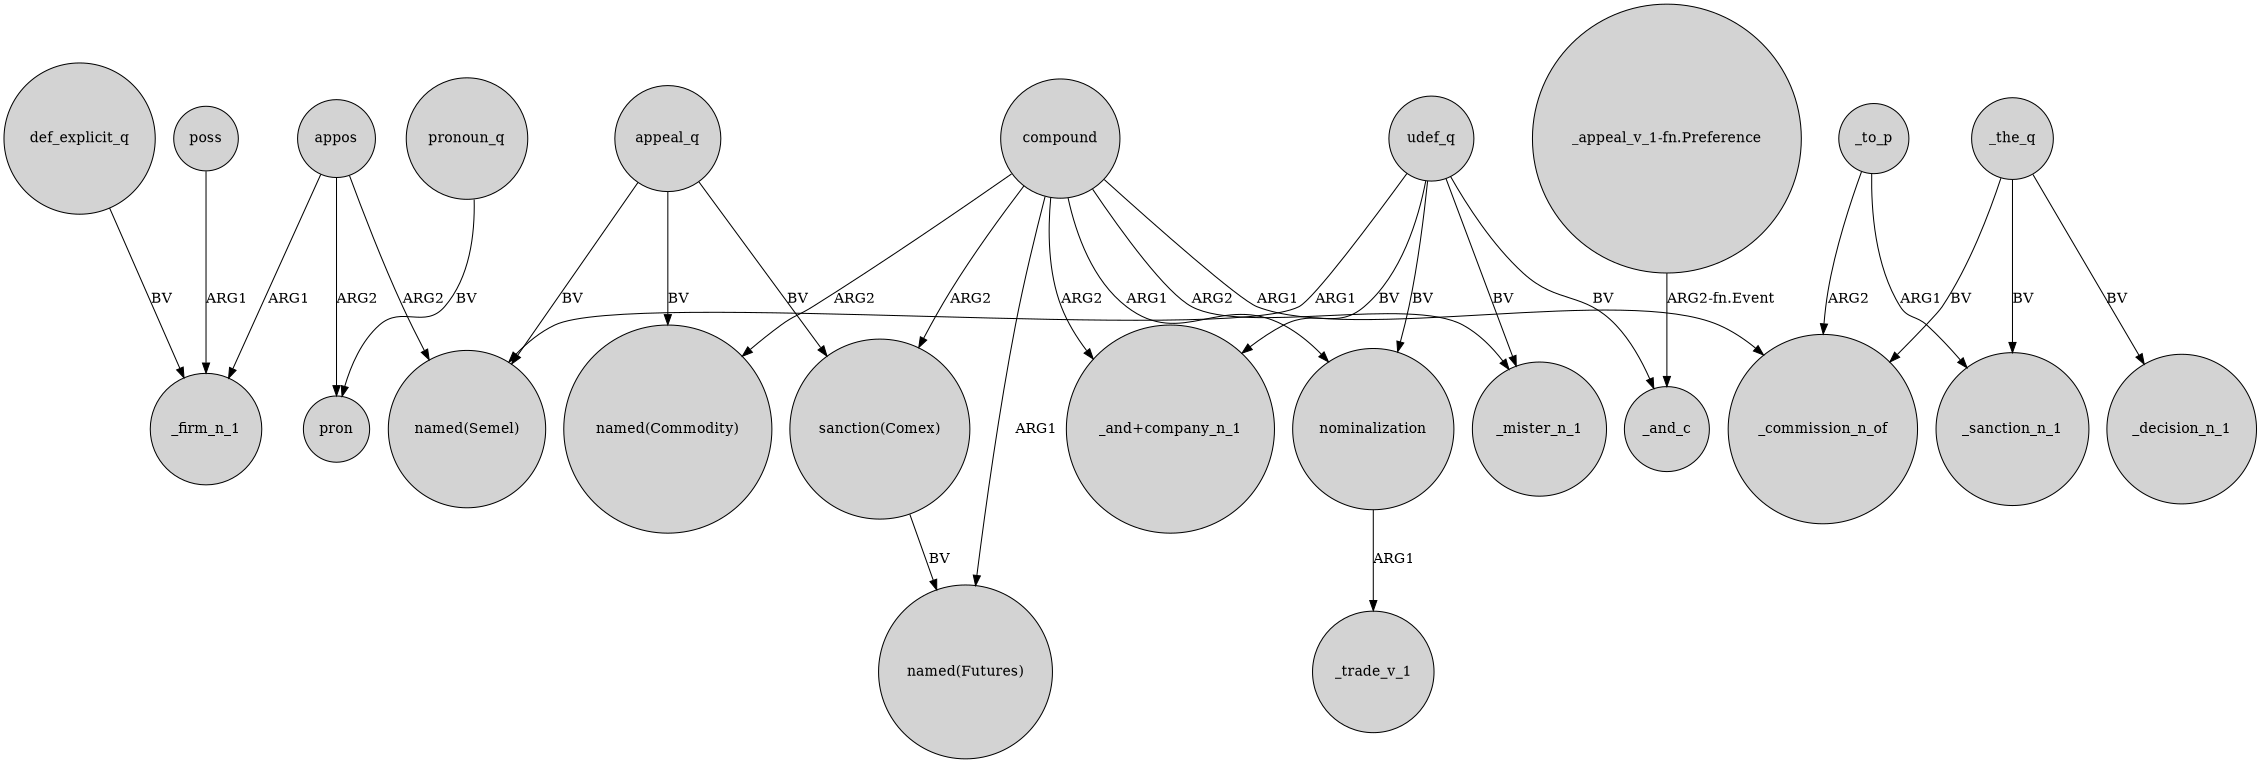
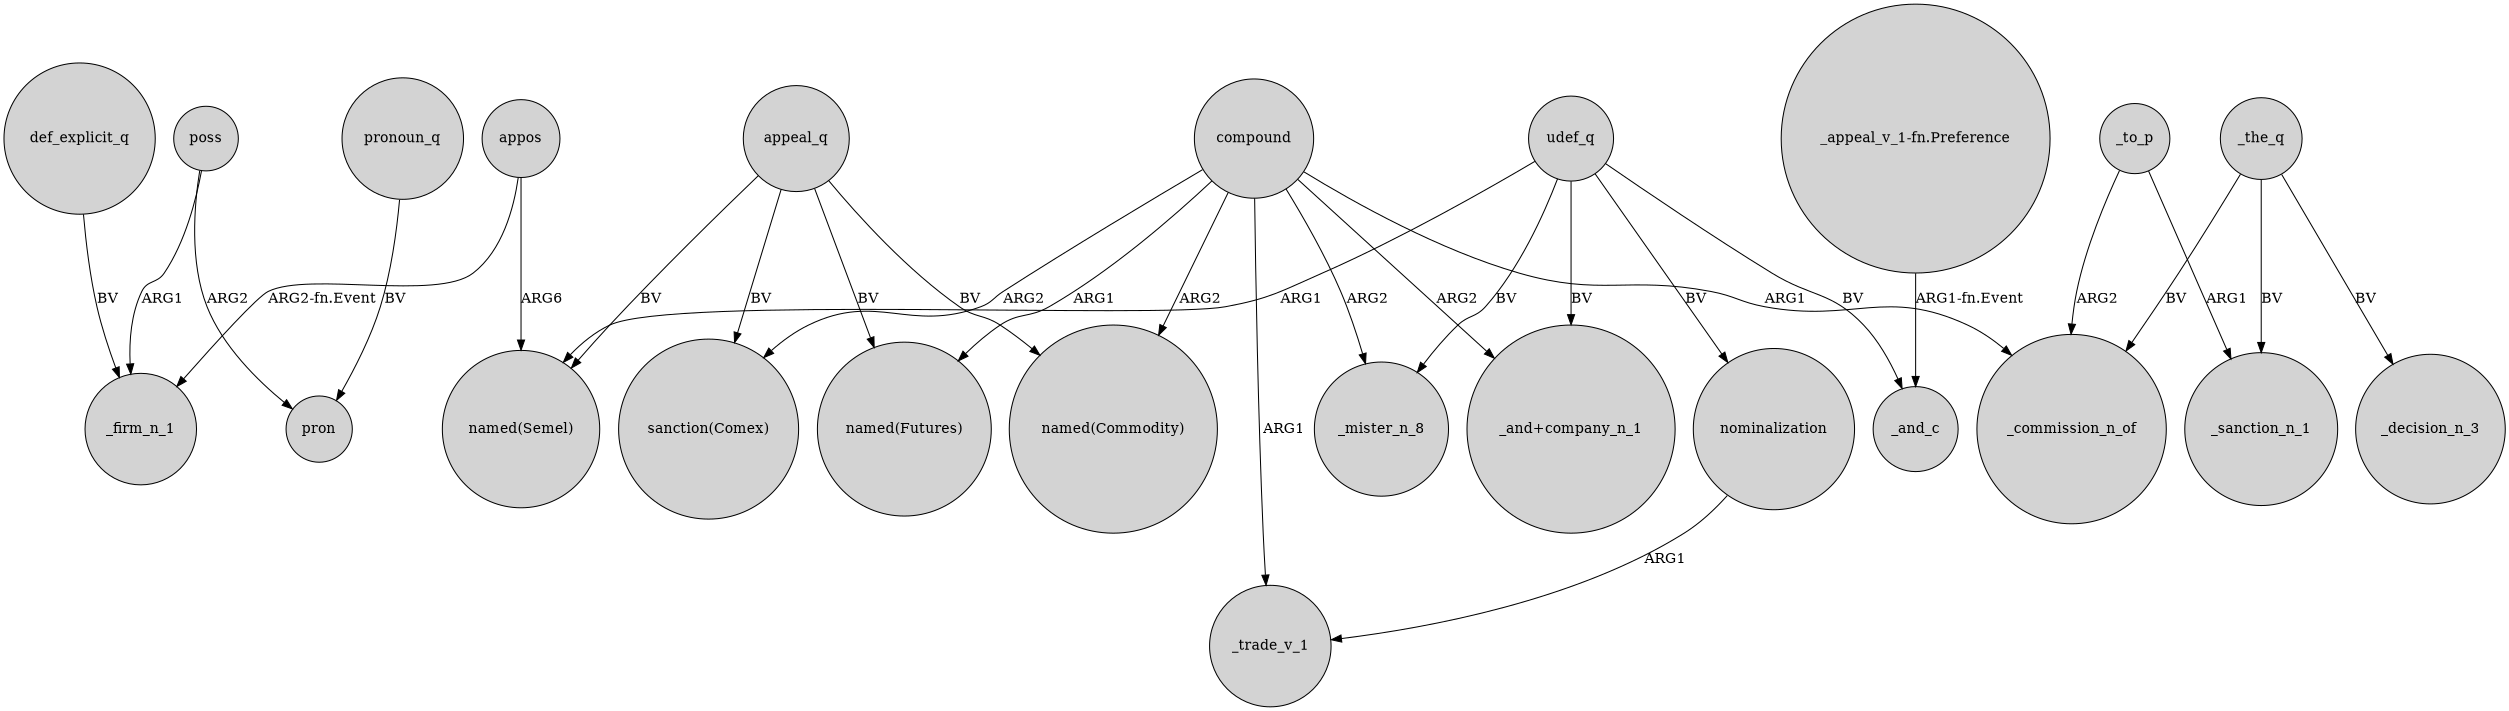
  digraph {
    node [shape=circle style=filled]
    compound
    "named(Futures)"
    "named(Commodity)"
-   _mister_n_1
+   _mister_n_1 [label=_mister_n_8]
    "_and+company_n_1"
    nominalization
    n7 [label="sanction(Comex)"]
    _commission_n_of
    _trade_v_1
    _to_p
    _sanction_n_1
    appos
    "named(Semel)"
    _firm_n_1
    udef_q
    _and_c
    _the_q
-   _decision_n_1
+   _decision_n_1 [label=_decision_n_3]
    poss
    pron
    n21 [label=appeal_q]
    pronoun_q
    "_appeal_v_1-fn.Preference"
    def_explicit_q
    compound -> "named(Futures)" [label=ARG1]
    compound -> "named(Commodity)" [label=ARG2]
    compound -> _mister_n_1 [label=ARG2]
    compound -> "_and+company_n_1" [label=ARG2]
-   compound -> nominalization [label=ARG1]
+   compound -> _trade_v_1 [label=ARG1]
    compound -> n7 [label=ARG2]
    compound -> _commission_n_of [label=ARG1]
    nominalization -> _trade_v_1 [label=ARG1]
    _to_p -> _commission_n_of [label=ARG2]
    _to_p -> _sanction_n_1 [label=ARG1]
-   appos -> "named(Semel)" [label=ARG2]
-   appos -> _firm_n_1 [label=ARG1]
+   appos -> "named(Semel)" [label=ARG6]
+   appos -> _firm_n_1 [label="ARG2-fn.Event"]
    udef_q -> _mister_n_1 [label=BV]
    udef_q -> "_and+company_n_1" [label=BV]
    udef_q -> nominalization [label=BV]
    udef_q -> "named(Semel)" [label=ARG1]
    udef_q -> _and_c [label=BV]
    _the_q -> _commission_n_of [label=BV]
    _the_q -> _sanction_n_1 [label=BV]
    _the_q -> _decision_n_1 [label=BV]
    poss -> _firm_n_1 [label=ARG1]
-   appos -> pron [label=ARG2]
-   n7 -> "named(Futures)" [label=BV]
+   poss -> pron [label=ARG2]
+   n21 -> "named(Futures)" [label=BV]
    n21 -> "named(Commodity)" [label=BV]
    n21 -> n7 [label=BV]
    n21 -> "named(Semel)" [label=BV]
    pronoun_q -> pron [label=BV]
-   "_appeal_v_1-fn.Preference" -> _and_c [label="ARG2-fn.Event"]
+   "_appeal_v_1-fn.Preference" -> _and_c [label="ARG1-fn.Event"]
    def_explicit_q -> _firm_n_1 [label=BV]
  }
